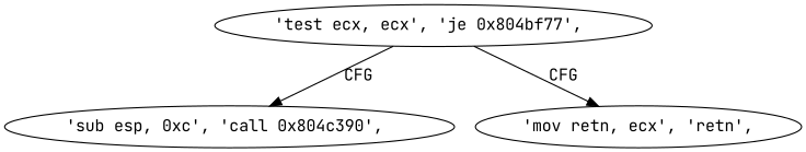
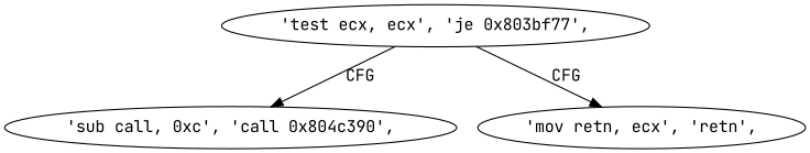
  digraph {
    fontname="JetBrains Mono"
    node [fontname="JetBrains Mono"]
    edge [fontname="JetBrains Mono"]
-   n1 [label="'test ecx, ecx', 'je 0x804bf77', "]
-   n2 [label="'sub esp, 0xc', 'call 0x804c390', "]
+   n1 [label="'test ecx, ecx', 'je 0x803bf77',"]
+   n2 [label="'sub call, 0xc', 'call 0x804c390',"]
    n3 [label="'mov retn, ecx', 'retn',"]
    n1 -> n2 [label=CFG]
    n1 -> n3 [label=CFG]
  }
